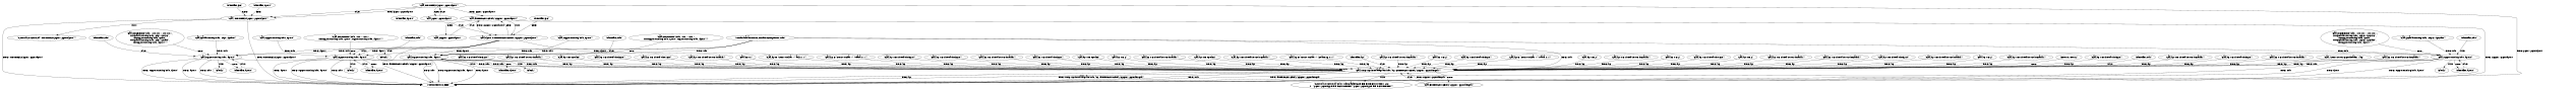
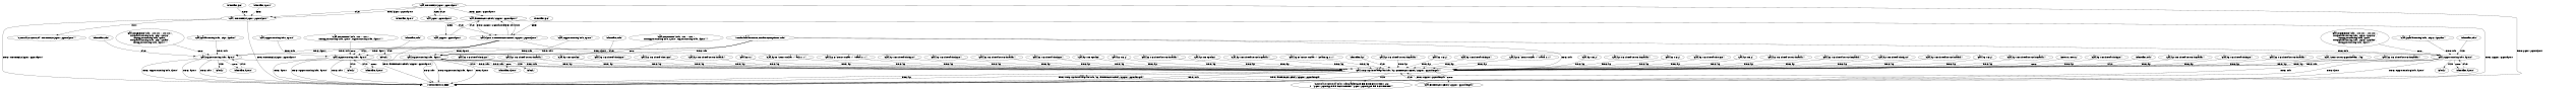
  digraph {
    n1 [label="(Call,ND_TTEST(pgm->pgm_dport))"]
    n2 [label="(Call,!ND_TTEST(pgm->pgm_dport))"]
    n3 [label="(Call,EXTRACT_16BITS(&pgm->pgm_dport))"]
    n4 [label="(MethodReturn,RET)"]
    n5 [label="(Call,pgm->pgm_dport)"]
    n6 [label="(ControlStructure,if (!ND_TTEST(pgm->pgm_dport)))"]
    n7 [label="(Call,dport = EXTRACT_16BITS(&pgm->pgm_dport))"]
    n8 [label="(Call,&pgm->pgm_dport)"]
    n9 [label="(Call,tcpport_string(ndo, dport))"]
    n10 [label="(Call,tcpport_string(ndo, dport))"]
    n11 [label="(Call,tcpport_string(ndo, dport))"]
    n12 [label="(Call,tcpport_string(ndo, dport))"]
    n13 [label="(Block,)"]
    n14 [label="(Call,zmtp1_print_datagram(ndo, bp, EXTRACT_16BITS(&pgm->pgm_length)))"]
    n15 [label="(Block,)"]
    n16 [label="(Identifier,dport)"]
    n17 [label="(Identifier,dport)"]
    n18 [label="(Block,)"]
    n19 [label="(Block,)"]
    n20 [label="(Identifier,dport)"]
    n21 [label="(Block,)"]
    n22 [label="(Identifier,dport)"]
    n23 [label="(ControlStructure,if (ndo->ndo_packettype == PT_PGM_ZMTP1 &&\n\t    (pgm->pgm_type == PGM_ODATA || pgm->pgm_type == PGM_RDATA)))"]
    n24 [label="(Call,EXTRACT_16BITS(&pgm->pgm_length))"]
    n25 [label="(Call,bp += 2)"]
    n26 [label="(Call,bp += sizeof(struct in6_addr))"]
    n27 [label="(Call,bp += 2)"]
    n28 [label="(Identifier,ndo)"]
    n29 [label="(Call,bp += sizeof(uint16_t))"]
    n30 [label="(Call,bp += 2)"]
    n31 [label="(Call,bp += sizeof(struct in_addr))"]
    n32 [label="(Call,bp += sizeof(struct in6_addr))"]
    n33 [label="(Call,bp += sizeof(uint32_t))"]
    n34 [label="(Call,bp += sizeof(struct in_addr))"]
    n35 [label="(Call,bp += 2)"]
    n36 [label="(Call,bp += sizeof(struct in6_addr))"]
    n37 [label="(Identifier,ip6)"]
    n38 [label="(Return,return;)"]
    n39 [label="(Call,bp += sizeof(uint32_t))"]
    n40 [label="(Identifier,ndo)"]
    n41 [label="(Call,bp += sizeof(struct in6_addr))"]
    n42 [label="(Call,bp += sizeof(uint32_t))"]
    n43 [label="(Call,tcpport_string(ndo, sport))"]
    n44 [label="(Call,ND_PRINT((ndo, \"%s.%s > %s.%s: \",\n\t\t\t\tip6addr_string(ndo, &ip6->ip6_src),\n\t\t\t\ttcpport_string(ndo, sport),\n\t\t\t\tip6addr_string(ndo, &ip6->ip6_dst),\n\t\t\t\ttcpport_string(ndo, dport))))"]
    n45 [label="(Call,bp += sizeof(struct in_addr))"]
    n46 [label="(Call,(const struct pgm_header *)bp)"]
    n47 [label="(MethodParameterIn,netdissect_options *ndo)"]
    n48 [label="(Call,bp += sizeof(struct in6_addr))"]
    n49 [label="(Call,ip6addr_string(ndo, &ip6->ip6_dst))"]
    n50 [label="(Call,tcpport_string(ndo, sport))"]
    n51 [label="(Call,bp += sizeof(uint32_t))"]
    n52 [label="(Call,ND_PRINT((ndo, \"%s > %s: \",\n\t\t\t\ttcpport_string(ndo, sport), tcpport_string(ndo, dport))))"]
    n53 [label="(Call,bp += sizeof(struct in_addr))"]
    n54 [label="(Call,bp += opt_len)"]
    n55 [label="(Call,bp += sizeof(uint32_t))"]
    n56 [label="(Call,bp += sizeof(uint16_t))"]
    n57 [label="(Call,bp += sizeof(struct in_addr))"]
    n58 [label="(Identifier,ndo)"]
    n59 [label="(Call,bp++)"]
    n60 [label="(Call,bp = (const u_char *) (ack + 1))"]
    n61 [label="(Call,bp = (const u_char *) (odata + 1))"]
    n62 [label="(Call,bp += sizeof(uint32_t))"]
    n63 [label="(Call,bp += sizeof(uint32_t))"]
    n64 [label="(Call,bp += sizeof(struct in_addr))"]
    n65 [label="(Call,bp += sizeof(uint32_t))"]
    n66 [label="(Call,bp += opt_len)"]
    n67 [label="(Call,bp += 2)"]
    n68 [label="(Identifier,ndo)"]
    n69 [label="(Identifier,sport)"]
    n70 [label="(Identifier,ndo)"]
    n71 [label="(Call,bp += sizeof(struct in_addr))"]
    n72 [label="(Call,ND_PRINT((ndo, \"%s.%s > %s.%s: \",\n\t\t\t\tipaddr_string(ndo, &ip->ip_src),\n\t\t\t\ttcpport_string(ndo, sport),\n\t\t\t\tipaddr_string(ndo, &ip->ip_dst),\n\t\t\t\ttcpport_string(ndo, dport))))"]
    n73 [label="(Call,bp += opt_len)"]
    n74 [label="(Call,bp += sizeof(struct in6_addr))"]
    n75 [label="(Identifier,ip6)"]
    n76 [label="(Call,ipaddr_string(ndo, &ip->ip_dst))"]
    n77 [label="(Call,bp = (const u_char *) (poll_msg + 1))"]
    n78 [label="(Identifier,bp)"]
    n79 [label="(Call,bp += sizeof(struct in6_addr))"]
    n80 [label="(Call,bp += 2)"]
    n81 [label="(Call,bp += sizeof(uint32_t))"]
    n82 [label="(Call,bp = (const u_char *) (rdata + 1))"]
    n83 [label="(Call,ND_PRINT((ndo, \"%s > %s: \",\n\t\t\t\ttcpport_string(ndo, sport), tcpport_string(ndo, dport))))"]
    n84 [label="(Identifier,dport)"]
    n1 -> n2 [label="AST: "]
    n1 -> n2 [label="DDG: pgm->pgm_dport"]
    n1 -> n3 [label="DDG: pgm->pgm_dport"]
    n1 -> n4 [label="DDG: pgm->pgm_dport"]
    n1 -> n5 [label="CFG: "]
    n2 -> n4 [label="DDG: ND_TTEST(pgm->pgm_dport)"]
    n2 -> n4 [label="DDG: !ND_TTEST(pgm->pgm_dport)"]
    n2 -> n6 [label="AST: "]
    n3 -> n4 [label="DDG: &pgm->pgm_dport"]
    n3 -> n7 [label="AST: "]
    n3 -> n7 [label="DDG: &pgm->pgm_dport"]
    n3 -> n8 [label="CFG: "]
    n5 -> n1 [label="AST: "]
-   n7 -> n3 [label="CFG: "]
+   n7 -> n3 [label="DDG: ndo"]
    n7 -> n4 [label="DDG: EXTRACT_16BITS(&pgm->pgm_dport)"]
    n7 -> n9 [label="DDG: dport"]
    n7 -> n10 [label="DDG: dport"]
    n7 -> n11 [label="DDG: dport"]
    n7 -> n12 [label="DDG: dport"]
    n7 -> n13 [label="AST: "]
    n8 -> n3 [label="AST: "]
    n9 -> n4 [label="DDG: ndo"]
    n9 -> n4 [label="DDG: dport"]
    n9 -> n4 [label="DDG: tcpport_string(ndo, dport)"]
    n9 -> n14 [label="DDG: ndo"]
    n9 -> n15 [label="AST: "]
    n9 -> n16 [label="CFG: "]
    n10 -> n4 [label="DDG: ndo"]
    n10 -> n4 [label="DDG: tcpport_string(ndo, dport)"]
    n10 -> n4 [label="DDG: dport"]
    n10 -> n14 [label="DDG: ndo"]
    n10 -> n17 [label="CFG: "]
    n10 -> n18 [label="AST: "]
    n11 -> n4 [label="DDG: tcpport_string(ndo, dport)"]
    n11 -> n4 [label="DDG: dport"]
    n11 -> n4 [label="DDG: ndo"]
    n11 -> n14 [label="DDG: ndo"]
    n11 -> n19 [label="AST: "]
    n11 -> n20 [label="CFG: "]
    n12 -> n4 [label="DDG: dport"]
    n12 -> n4 [label="DDG: tcpport_string(ndo, dport)"]
    n12 -> n4 [label="DDG: ndo"]
    n12 -> n14 [label="DDG: ndo"]
    n12 -> n21 [label="AST: "]
    n12 -> n22 [label="CFG: "]
    n14 -> n4 [label="DDG: EXTRACT_16BITS(&pgm->pgm_length)"]
    n14 -> n4 [label="DDG: bp"]
    n14 -> n4 [label="DDG: zmtp1_print_datagram(ndo, bp, EXTRACT_16BITS(&pgm->pgm_length))"]
    n14 -> n4 [label="DDG: ndo"]
    n14 -> n23 [label="AST: "]
    n14 -> n24 [label="CFG: "]
    n16 -> n9 [label="AST: "]
    n17 -> n10 [label="AST: "]
    n20 -> n11 [label="AST: "]
    n22 -> n12 [label="AST: "]
    n24 -> n14 [label="AST: "]
    n24 -> n14 [label="DDG: &pgm->pgm_length"]
    n25 -> n14 [label="DDG: bp"]
    n26 -> n14 [label="DDG: bp"]
    n27 -> n14 [label="DDG: bp"]
    n28 -> n12 [label="AST: "]
    n29 -> n14 [label="DDG: bp"]
    n30 -> n14 [label="DDG: bp"]
    n31 -> n14 [label="DDG: bp"]
    n32 -> n14 [label="DDG: bp"]
    n33 -> n14 [label="DDG: bp"]
    n34 -> n14 [label="DDG: bp"]
    n35 -> n14 [label="DDG: bp"]
    n36 -> n14 [label="DDG: bp"]
    n37 -> n2 [label="CFG: "]
    n38 -> n14 [label="CFG: "]
    n39 -> n14 [label="DDG: bp"]
    n40 -> n14 [label="AST: "]
    n41 -> n14 [label="DDG: bp"]
    n42 -> n14 [label="DDG: bp"]
    n43 -> n12 [label="DDG: ndo"]
    n44 -> n9 [label="CFG: "]
    n45 -> n14 [label="DDG: bp"]
    n46 -> n14 [label="DDG: bp"]
    n47 -> n9 [label="DDG: ndo"]
    n47 -> n10 [label="DDG: ndo"]
    n47 -> n11 [label="DDG: ndo"]
    n47 -> n12 [label="DDG: ndo"]
    n47 -> n14 [label="DDG: ndo"]
    n48 -> n14 [label="DDG: bp"]
    n49 -> n9 [label="DDG: ndo"]
    n50 -> n10 [label="DDG: ndo"]
    n51 -> n14 [label="DDG: bp"]
    n52 -> n12 [label="CFG: "]
    n53 -> n14 [label="DDG: bp"]
    n54 -> n14 [label="DDG: bp"]
    n55 -> n14 [label="DDG: bp"]
    n56 -> n14 [label="DDG: bp"]
    n57 -> n14 [label="DDG: bp"]
    n58 -> n9 [label="AST: "]
    n59 -> n14 [label="DDG: bp"]
    n60 -> n14 [label="DDG: bp"]
    n61 -> n14 [label="DDG: bp"]
    n62 -> n14 [label="DDG: bp"]
    n63 -> n14 [label="DDG: bp"]
    n64 -> n14 [label="DDG: bp"]
    n65 -> n14 [label="DDG: bp"]
    n66 -> n14 [label="DDG: bp"]
    n67 -> n14 [label="DDG: bp"]
    n68 -> n10 [label="AST: "]
    n69 -> n2 [label="CFG: "]
    n70 -> n11 [label="AST: "]
    n71 -> n14 [label="DDG: bp"]
    n72 -> n11 [label="CFG: "]
    n73 -> n14 [label="DDG: bp"]
    n74 -> n14 [label="DDG: bp"]
    n75 -> n7 [label="CFG: "]
    n76 -> n11 [label="DDG: ndo"]
    n77 -> n14 [label="DDG: bp"]
    n78 -> n14 [label="AST: "]
    n79 -> n14 [label="DDG: bp"]
    n80 -> n14 [label="DDG: bp"]
    n81 -> n14 [label="DDG: bp"]
    n82 -> n14 [label="DDG: bp"]
    n83 -> n10 [label="CFG: "]
    n84 -> n7 [label="AST: "]
  }
